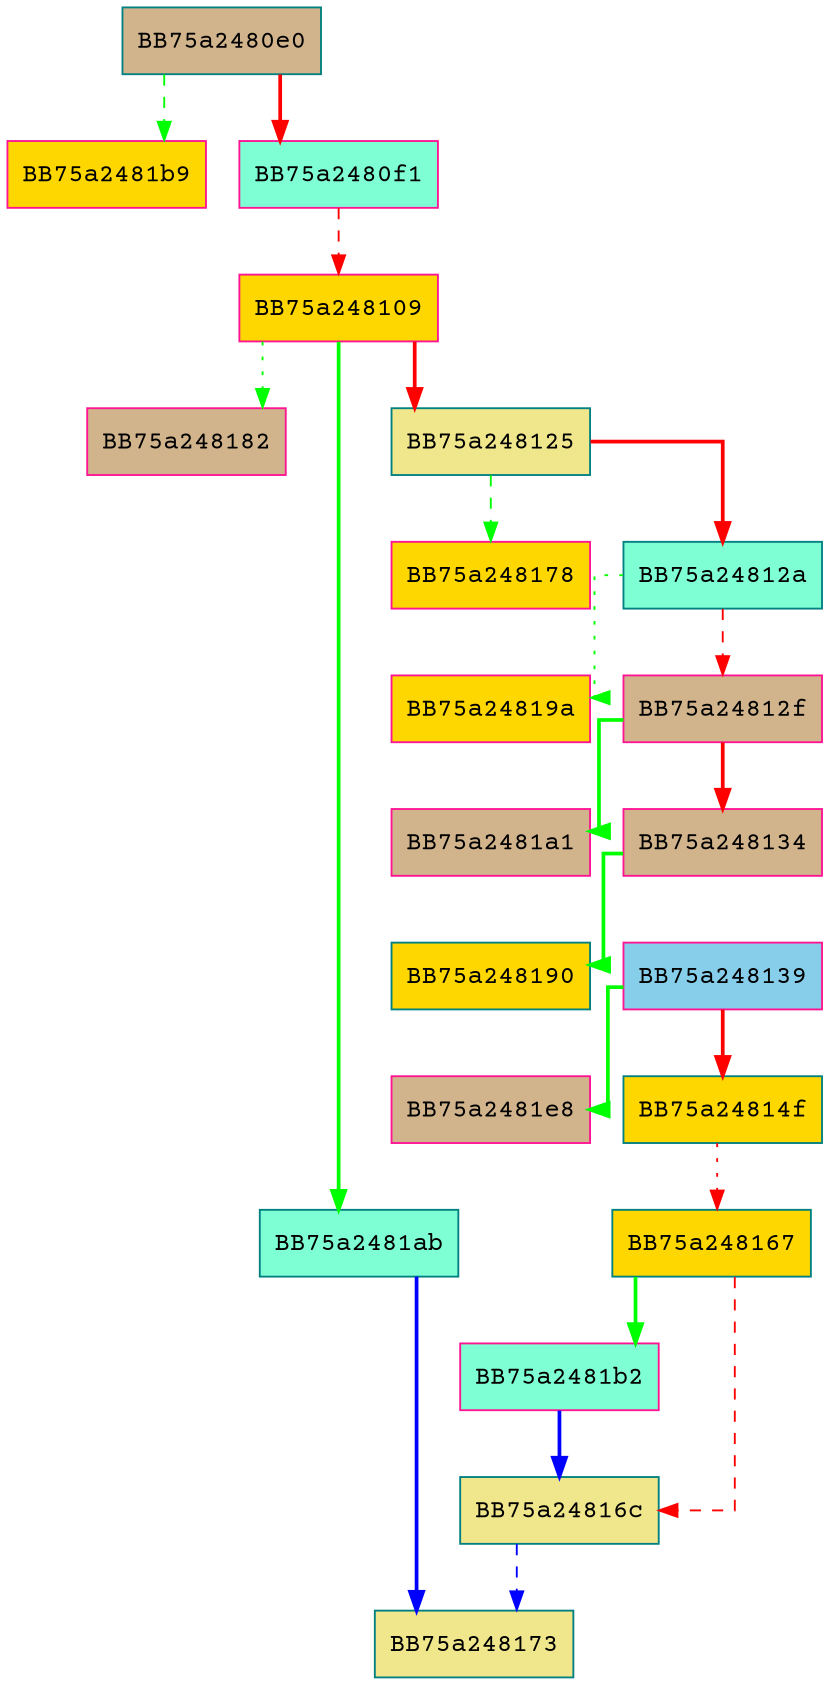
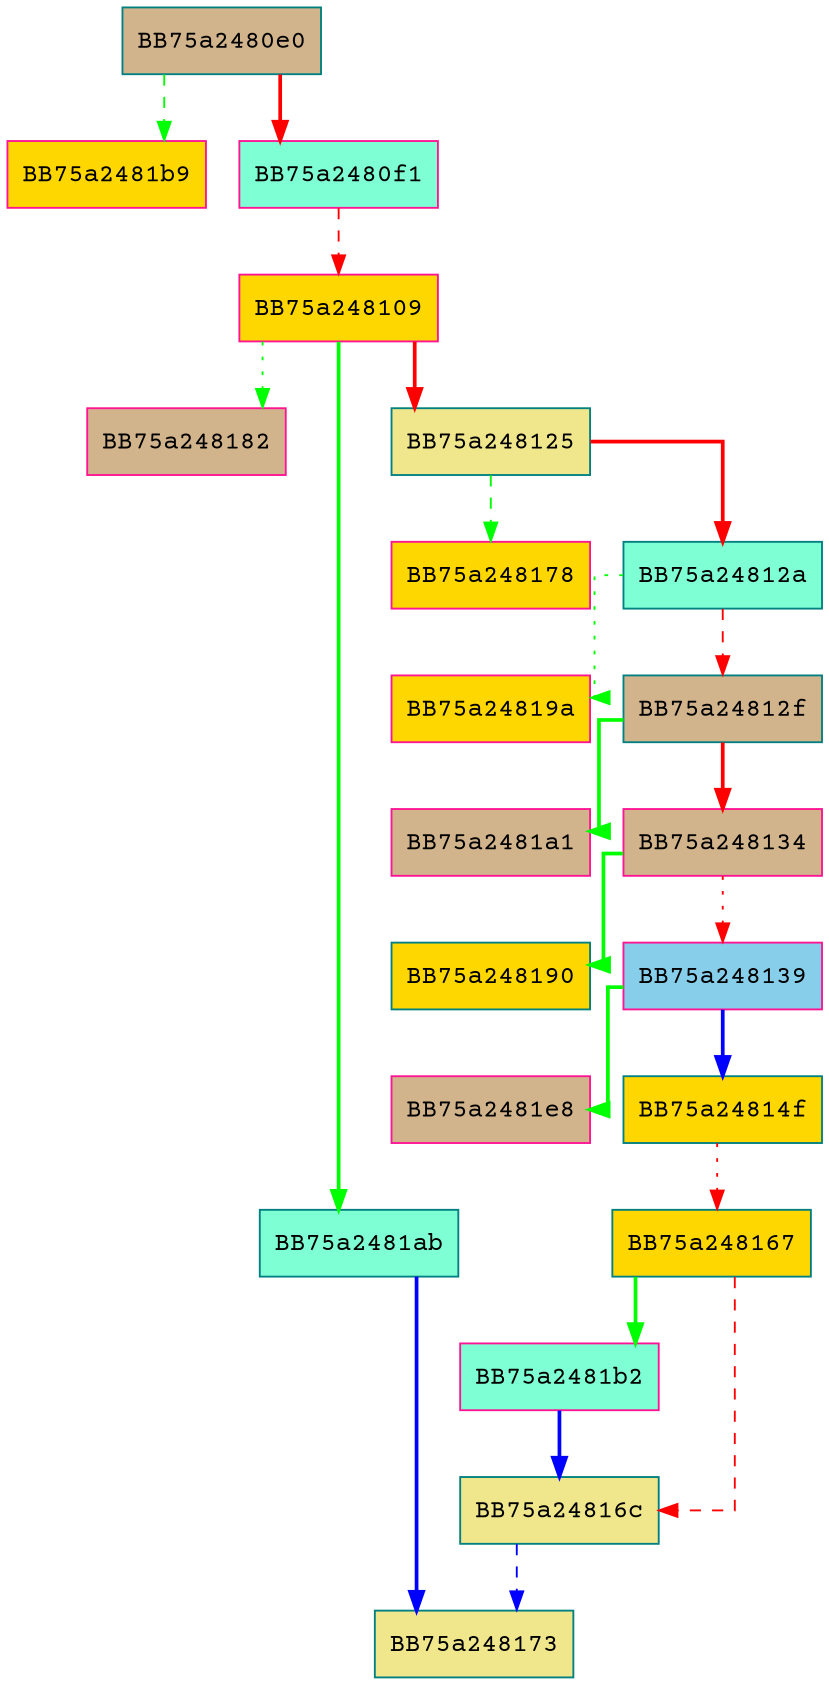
  digraph {
    fontname="Courier Prime"
    splines=ortho
    node [color=deeppink fillcolor=gold fontname="Courier Prime" shape=box style=filled]
    edge [color=red fontname="Courier Prime" style=bold]
    BB75a2480e0 [color=teal fillcolor=tan]
    BB75a2481b9
    BB75a2480f1 [fillcolor=aquamarine]
    BB75a248109
    BB75a248182 [fillcolor=tan]
    BB75a2481ab [color=teal fillcolor=aquamarine]
    BB75a248125 [color=teal fillcolor=khaki]
    BB75a248173 [color=teal fillcolor=khaki]
    BB75a248178
    BB75a24812a [color=teal fillcolor=aquamarine]
    BB75a24819a
-   BB75a24812f [fillcolor=tan]
+   BB75a24812f [color=teal fillcolor=tan]
    BB75a2481a1 [fillcolor=tan]
    BB75a248134 [fillcolor=tan]
    BB75a248190 [color=teal]
    BB75a248139 [fillcolor=skyblue]
    BB75a2481e8 [fillcolor=tan]
    BB75a24814f [color=teal]
    BB75a248167 [color=teal]
    BB75a2481b2 [fillcolor=aquamarine]
    BB75a24816c [color=teal fillcolor=khaki]
    BB75a2480e0 -> BB75a2481b9 [color=green style=dashed]
    BB75a2480e0 -> BB75a2480f1
    BB75a2480f1 -> BB75a248109 [style=dashed]
    BB75a248109 -> BB75a248182 [color=green style=dotted]
    BB75a248109 -> BB75a2481ab [color=green]
    BB75a248109 -> BB75a248125
    BB75a2481ab -> BB75a248173 [color=blue]
    BB75a248125 -> BB75a248178 [color=green style=dashed]
    BB75a248125 -> BB75a24812a
    BB75a24812a -> BB75a24819a [color=green style=dotted]
    BB75a24812a -> BB75a24812f [style=dashed]
    BB75a24812f -> BB75a2481a1 [color=green]
    BB75a24812f -> BB75a248134
    BB75a248134 -> BB75a248190 [color=green]
+   BB75a248134 -> BB75a248139 [style=dotted]
    BB75a248139 -> BB75a2481e8 [color=green]
-   BB75a248139 -> BB75a24814f
+   BB75a248139 -> BB75a24814f [color=blue]
    BB75a24814f -> BB75a248167 [style=dotted]
    BB75a248167 -> BB75a2481b2 [color=green]
    BB75a248167 -> BB75a24816c [style=dashed]
    BB75a2481b2 -> BB75a24816c [color=blue]
    BB75a24816c -> BB75a248173 [color=blue style=dashed]
  }
